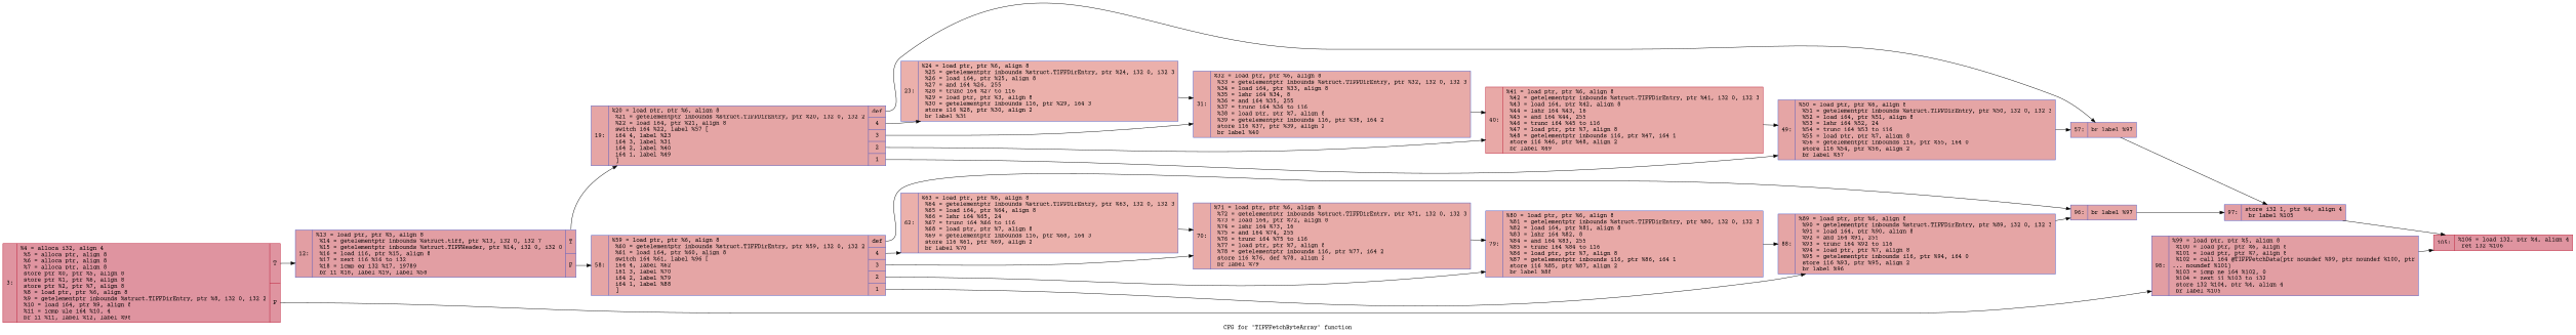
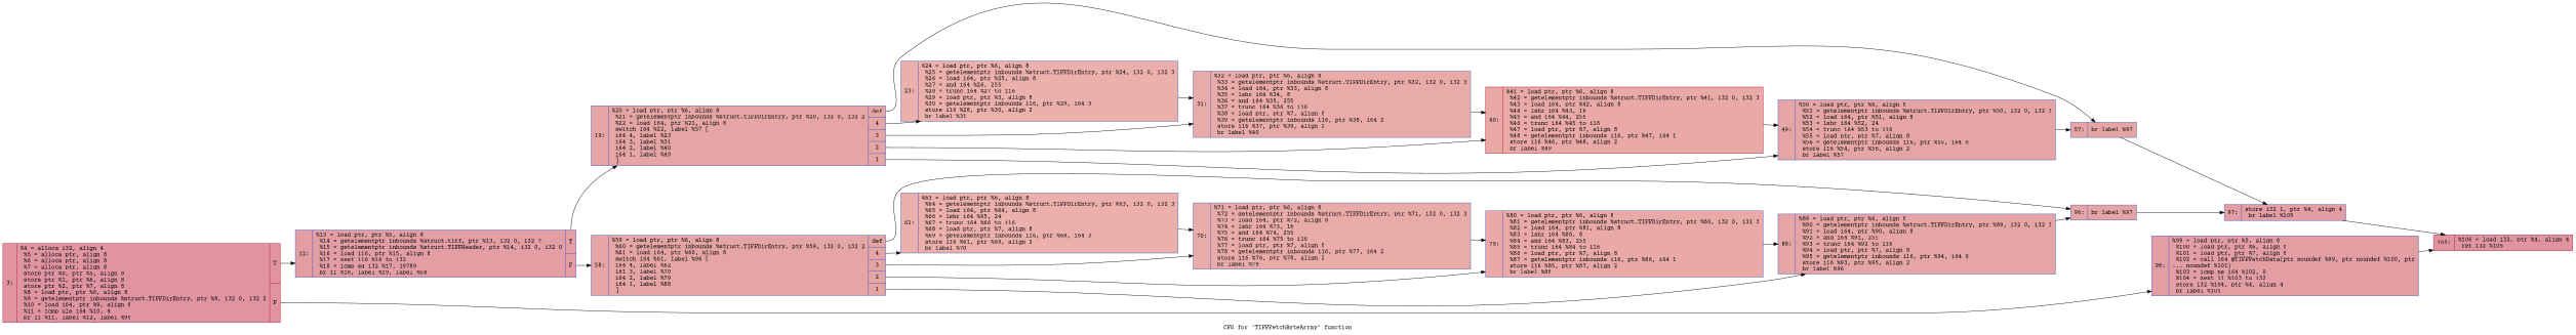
  digraph {
    fontname="Courier Prime"
    label="CFG for 'TIFFFetchByteArray' function"
    rankdir=LR
    node [color="#3d50c3ff" fillcolor="#c5333470" fontname="Courier Prime" shape=record style=filled]
    edge [fontname="Courier Prime"]
    n1 [color="#b70d28ff" fillcolor="#b70d2870" label="{3:\l|  %4 = alloca i32, align 4\l  %5 = alloca ptr, align 8\l  %6 = alloca ptr, align 8\l  %7 = alloca ptr, align 8\l  store ptr %0, ptr %5, align 8\l  store ptr %1, ptr %6, align 8\l  store ptr %2, ptr %7, align 8\l  %8 = load ptr, ptr %6, align 8\l  %9 = getelementptr inbounds %struct.TIFFDirEntry, ptr %8, i32 0, i32 2\l  %10 = load i64, ptr %9, align 8\l  %11 = icmp ule i64 %10, 4\l  br i1 %11, label %12, label %98\l|{<s0>T|<s1>F}}"]
    n2 [fillcolor="#be242e70" label="{12:\l|  %13 = load ptr, ptr %5, align 8\l  %14 = getelementptr inbounds %struct.tiff, ptr %13, i32 0, i32 7\l  %15 = getelementptr inbounds %struct.TIFFHeader, ptr %14, i32 0, i32 0\l  %16 = load i16, ptr %15, align 8\l  %17 = zext i16 %16 to i32\l  %18 = icmp eq i32 %17, 19789\l  br i1 %18, label %19, label %58\l|{<s0>T|<s1>F}}"]
    n3 [fillcolor="#be242e70" label="{98:\l|  %99 = load ptr, ptr %5, align 8\l  %100 = load ptr, ptr %6, align 8\l  %101 = load ptr, ptr %7, align 8\l  %102 = call i64 @TIFFFetchData(ptr noundef %99, ptr noundef %100, ptr\l... noundef %101)\l  %103 = icmp ne i64 %102, 0\l  %104 = zext i1 %103 to i32\l  store i32 %104, ptr %4, align 4\l  br label %105\l}"]
    n4 [label="{19:\l|  %20 = load ptr, ptr %6, align 8\l  %21 = getelementptr inbounds %struct.TIFFDirEntry, ptr %20, i32 0, i32 2\l  %22 = load i64, ptr %21, align 8\l  switch i64 %22, label %57 [\l    i64 4, label %23\l    i64 3, label %31\l    i64 2, label %40\l    i64 1, label %49\l  ]\l|{<s0>def|<s1>4|<s2>3|<s3>2|<s4>1}}"]
    n5 [label="{58:\l|  %59 = load ptr, ptr %6, align 8\l  %60 = getelementptr inbounds %struct.TIFFDirEntry, ptr %59, i32 0, i32 2\l  %61 = load i64, ptr %60, align 8\l  switch i64 %61, label %96 [\l    i64 4, label %62\l    i61 3, label %70\l    i64 2, label %79\l    i64 1, label %88\l  ]\l|{<s0>def|<s1>4|<s2>3|<s3>2|<s4>1}}"]
    n6 [color="#b70d28ff" fillcolor="#b70d2870" label="{105:\l|  %106 = load i32, ptr %4, align 4\l  ret i32 %106\l}"]
    n7 [label="{57:\l|  br label %97\l}"]
    n8 [fillcolor="#d24b4070" label="{23:\l|  %24 = load ptr, ptr %6, align 8\l  %25 = getelementptr inbounds %struct.TIFFDirEntry, ptr %24, i32 0, i32 3\l  %26 = load i64, ptr %25, align 8\l  %27 = and i64 %26, 255\l  %28 = trunc i64 %27 to i16\l  %29 = load ptr, ptr %3, align 8\l  %30 = getelementptr inbounds i16, ptr %29, i64 3\l  store i16 %28, ptr %30, align 2\l  br label %31\l}"]
    n9 [fillcolor="#cc403a70" label="{31:\l|  %32 = load ptr, ptr %6, align 8\l  %33 = getelementptr inbounds %struct.TIFFDirEntry, ptr %32, i32 0, i32 3\l  %34 = load i64, ptr %33, align 8\l  %35 = lshr i64 %34, 8\l  %36 = and i64 %35, 255\l  %37 = trunc i64 %36 to i16\l  %38 = load ptr, ptr %7, align 8\l  %39 = getelementptr inbounds i16, ptr %38, i64 2\l  store i16 %37, ptr %39, align 2\l  br label %40\l}"]
    n10 [color="#b70d28ff" fillcolor="#ca3b3770" label="{40:\l|  %41 = load ptr, ptr %6, align 8\l  %42 = getelementptr inbounds %struct.TIFFDirEntry, ptr %41, i32 0, i32 3\l  %43 = load i64, ptr %42, align 8\l  %44 = lshr i64 %43, 16\l  %45 = and i64 %44, 255\l  %46 = trunc i64 %45 to i16\l  %47 = load ptr, ptr %7, align 8\l  %48 = getelementptr inbounds i16, ptr %47, i64 1\l  store i16 %46, ptr %48, align 2\l  br label %49\l}"]
    n11 [label="{49:\l|  %50 = load ptr, ptr %6, align 8\l  %51 = getelementptr inbounds %struct.TIFFDirEntry, ptr %50, i32 0, i32 3\l  %52 = load i64, ptr %51, align 8\l  %53 = lshr i64 %52, 24\l  %54 = trunc i64 %53 to i16\l  %55 = load ptr, ptr %7, align 8\l  %56 = getelementptr inbounds i16, ptr %55, i64 0\l  store i16 %54, ptr %56, align 2\l  br label %57\l}"]
    n12 [label="{96:\l|  br label %97\l}"]
    n13 [fillcolor="#d24b4070" label="{62:\l|  %63 = load ptr, ptr %6, align 8\l  %64 = getelementptr inbounds %struct.TIFFDirEntry, ptr %63, i32 0, i32 3\l  %65 = load i64, ptr %64, align 8\l  %66 = lshr i64 %65, 24\l  %67 = trunc i64 %66 to i16\l  %68 = load ptr, ptr %7, align 8\l  %69 = getelementptr inbounds i16, ptr %68, i64 3\l  store i16 %61, ptr %69, align 2\l  br label %70\l}"]
-   n14 [fillcolor="#cc403a70" label="{70:\l|  %71 = load ptr, ptr %6, align 8\l  %72 = getelementptr inbounds %struct.TIFFDirEntry, ptr %71, i32 0, i32 3\l  %73 = load i64, ptr %72, align 8\l  %74 = lshr i64 %73, 16\l  %75 = and i64 %74, 255\l  %76 = trunc i64 %75 to i16\l  %77 = load ptr, ptr %7, align 8\l  %78 = getelementptr inbounds i16, ptr %77, i64 2\l  store i16 %76, def %78, align 2\l  br label %79\l}"]
-   n15 [fillcolor="#ca3b3770" label="{79:\l|  %80 = load ptr, ptr %6, align 8\l  %81 = getelementptr inbounds %struct.TIFFDirEntry, ptr %80, i32 0, i32 3\l  %82 = load i64, ptr %81, align 8\l  %83 = lshr i64 %82, 8\l  %84 = and i64 %83, 255\l  %85 = trunc i64 %84 to i16\l  %86 = load ptr, ptr %7, align 8\l  %87 = getelementptr inbounds i16, ptr %86, i64 1\l  store i16 %85, ptr %87, align 2\l  br label %88\l}"]
+   n14 [fillcolor="#cc403a70" label="{70:\l|  %71 = load ptr, ptr %6, align 8\l  %72 = getelementptr inbounds %struct.TIFFDirEntry, ptr %71, i32 0, i32 3\l  %73 = load i64, ptr %72, align 8\l  %74 = lshr i64 %73, 16\l  %75 = and i64 %74, 255\l  %76 = trunc i64 %75 to i16\l  %77 = load ptr, ptr %7, align 8\l  %78 = getelementptr inbounds i16, ptr %77, i64 2\l  store i16 %76, ptr %78, align 2\l  br label %79\l}"]
+   n15 [fillcolor="#ca3b3770" label="{79:\l|  %80 = load ptr, ptr %6, align 8\l  %81 = getelementptr inbounds %struct.TIFFDirEntry, ptr %80, i32 0, i32 3\l  %82 = load i64, ptr %81, align 8\l  %83 = lshr i64 %88, 8\l  %84 = and i64 %83, 255\l  %85 = trunc i64 %84 to i16\l  %86 = load ptr, ptr %7, align 8\l  %87 = getelementptr inbounds i16, ptr %86, i64 1\l  store i16 %85, ptr %87, align 2\l  br label %88\l}"]
    n16 [label="{88:\l|  %89 = load ptr, ptr %6, align 8\l  %90 = getelementptr inbounds %struct.TIFFDirEntry, ptr %89, i32 0, i32 3\l  %91 = load i64, ptr %90, align 8\l  %92 = and i64 %91, 255\l  %93 = trunc i64 %92 to i16\l  %94 = load ptr, ptr %7, align 8\l  %95 = getelementptr inbounds i16, ptr %94, i64 0\l  store i16 %93, ptr %95, align 2\l  br label %96\l}"]
    n17 [fillcolor="#be242e70" label="{97:\l|  store i32 1, ptr %4, align 4\l  br label %105\l}"]
    n1 -> n2 [tailport=s0]
    n1 -> n3 [tailport=s1]
    n2 -> n4 [tailport=s0]
    n2 -> n5 [tailport=s1]
    n3 -> n6
    n4 -> n7 [tailport=s0]
    n4 -> n8 [tailport=s1]
    n4 -> n9 [tailport=s2]
    n4 -> n10 [tailport=s3]
    n4 -> n11 [tailport=s4]
    n5 -> n12 [tailport=s0]
    n5 -> n13 [tailport=s1]
    n5 -> n14 [tailport=s2]
    n5 -> n15 [tailport=s3]
    n5 -> n16 [tailport=s4]
    n7 -> n17
    n8 -> n9
    n9 -> n10
    n10 -> n11
    n11 -> n7
    n12 -> n17
    n13 -> n14
    n14 -> n15
    n15 -> n16
    n16 -> n12
    n17 -> n6
  }
